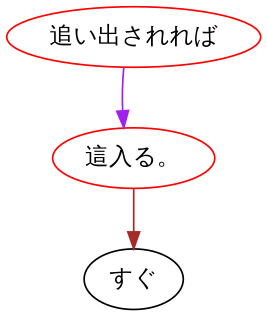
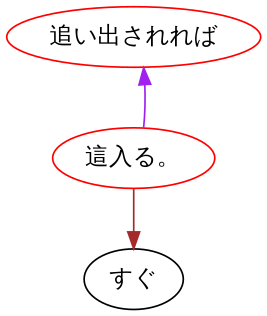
  digraph {
    node [color=red]
    n1 [label="追い出されれば"]
    n2 [label="這入る。"]
    n3 [color=black label="すぐ"]
-   n1 -> n2 [color=purple]
+   n2 -> n1 [color=purple]
    n2 -> n3 [color=brown]
  }
